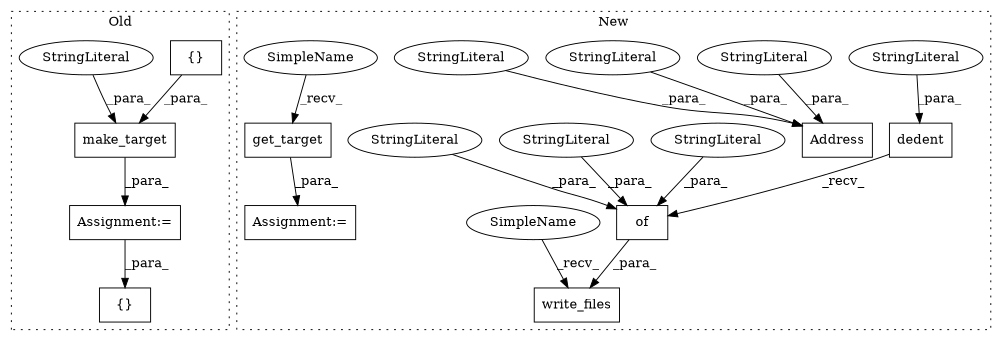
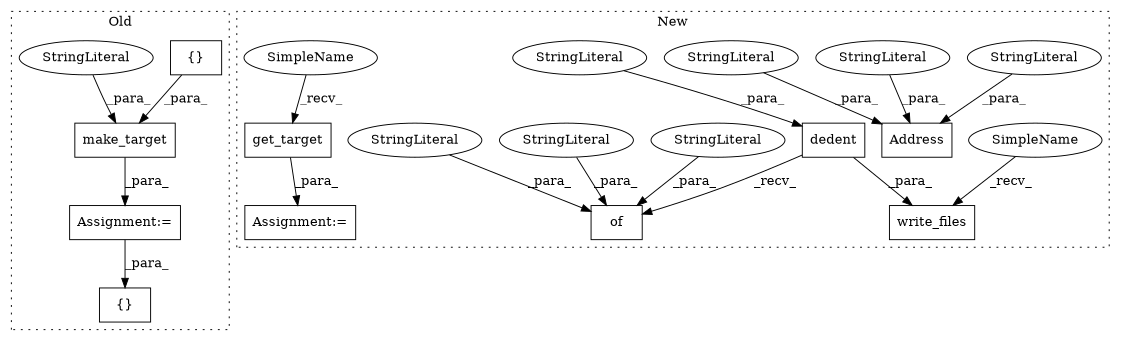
  digraph {
    node [a=45 l="1,1" shape=box]
    n1 [a=4 label="{}" s="4594,4610"]
    n2 [a=7 l=1 label="Assignment:=" s=4560]
    n3 [a=32 l="12,1" label=make_target s="4561,4628"]
    n4 [a=4 label="{}" s="5168,5190"]
    n5 [l=16 label=StringLiteral s=4612 shape=ellipse]
    n6 [a=32 l="7,1" label=dedent s="3636,3821"]
    n7 [l=178 label=StringLiteral s=3643 shape=ellipse]
    n8 [a=32 l="12,1" label=write_files s="3571,3823"]
    n9 [a=32 l="11,1" label=get_target s="3850,3885"]
    n10 [a=32 l="8,1" label=Address s="3861,3884"]
    n11 [l=6 label=StringLiteral s=3878 shape=ellipse]
    n12 [l=5 label=StringLiteral s=3872 shape=ellipse]
    n13 [l=2 label=StringLiteral s=3869 shape=ellipse]
    n14 [a=32 l="3,1" label=of s="3587,3822"]
    n15 [l=7 label=StringLiteral s=3628 shape=ellipse]
    n16 [l=6 label=StringLiteral s=3590 shape=ellipse]
    n17 [l=30 label=StringLiteral s=3597 shape=ellipse]
    n18 [a=7 l=1 label="Assignment:=" s=3837]
    n19 [a=42 l=11 label=SimpleName s=3559 shape=ellipse]
    n20 [a=42 l=11 label=SimpleName s=3838 shape=ellipse]
    subgraph cluster_1 {
      label=Old
      style=dotted
      n1
      n2
      n3
      n4
      n5
    }
    subgraph cluster_2 {
      label=New
      style=dotted
      n6
      n7
      n8
      n9
      n10
      n11
      n12
      n13
      n14
      n15
      n16
      n17
      n18
      n19
      n20
    }
    n1 -> n3 [label=_para_]
    n2 -> n4 [label=_para_]
    n3 -> n2 [label=_para_]
    n5 -> n3 [label=_para_]
    n6 -> n14 [label=_recv_]
    n7 -> n6 [label=_para_]
    n9 -> n18 [label=_para_]
    n11 -> n10 [label=_para_]
    n12 -> n10 [label=_para_]
    n13 -> n10 [label=_para_]
-   n14 -> n8 [label=_para_]
+   n6 -> n8 [label=_para_]
    n15 -> n14 [label=_para_]
    n16 -> n14 [label=_para_]
    n17 -> n14 [label=_para_]
    n19 -> n8 [label=_recv_]
    n20 -> n9 [label=_recv_]
  }
